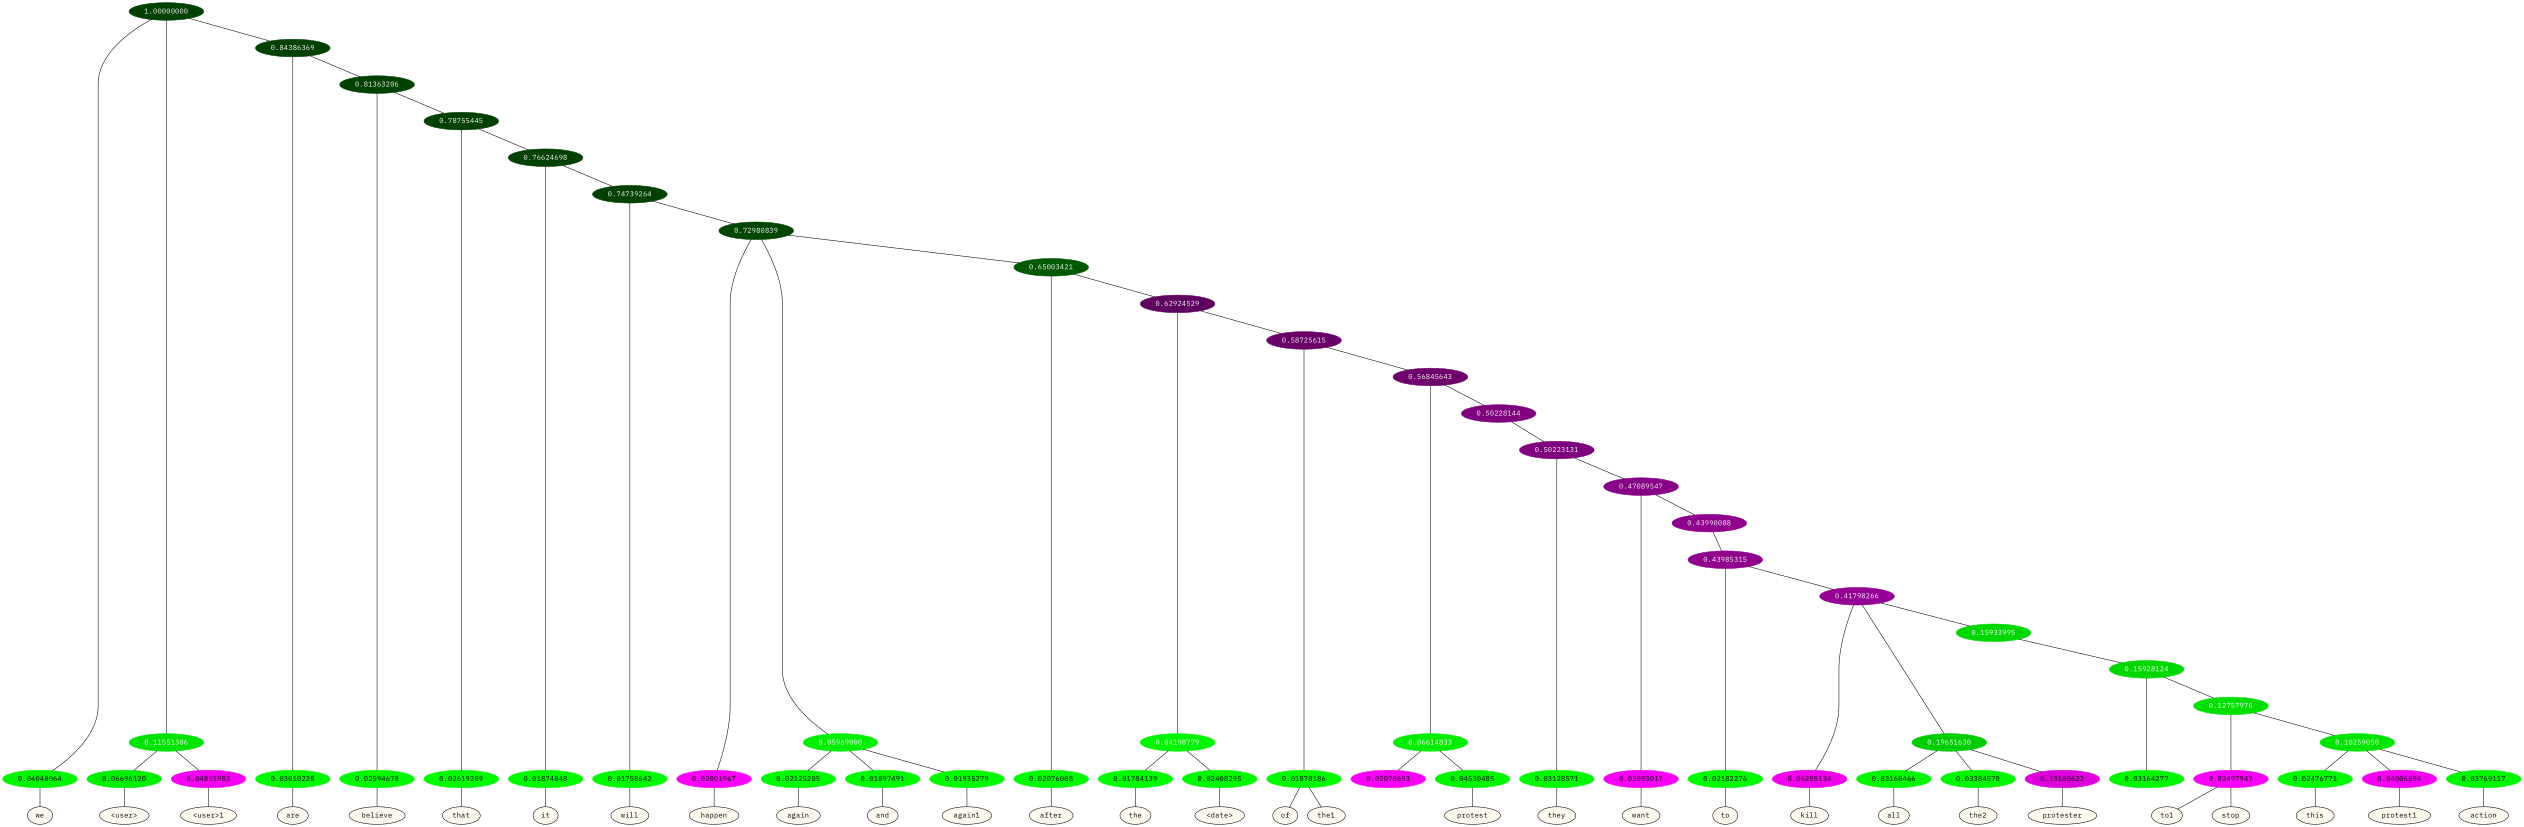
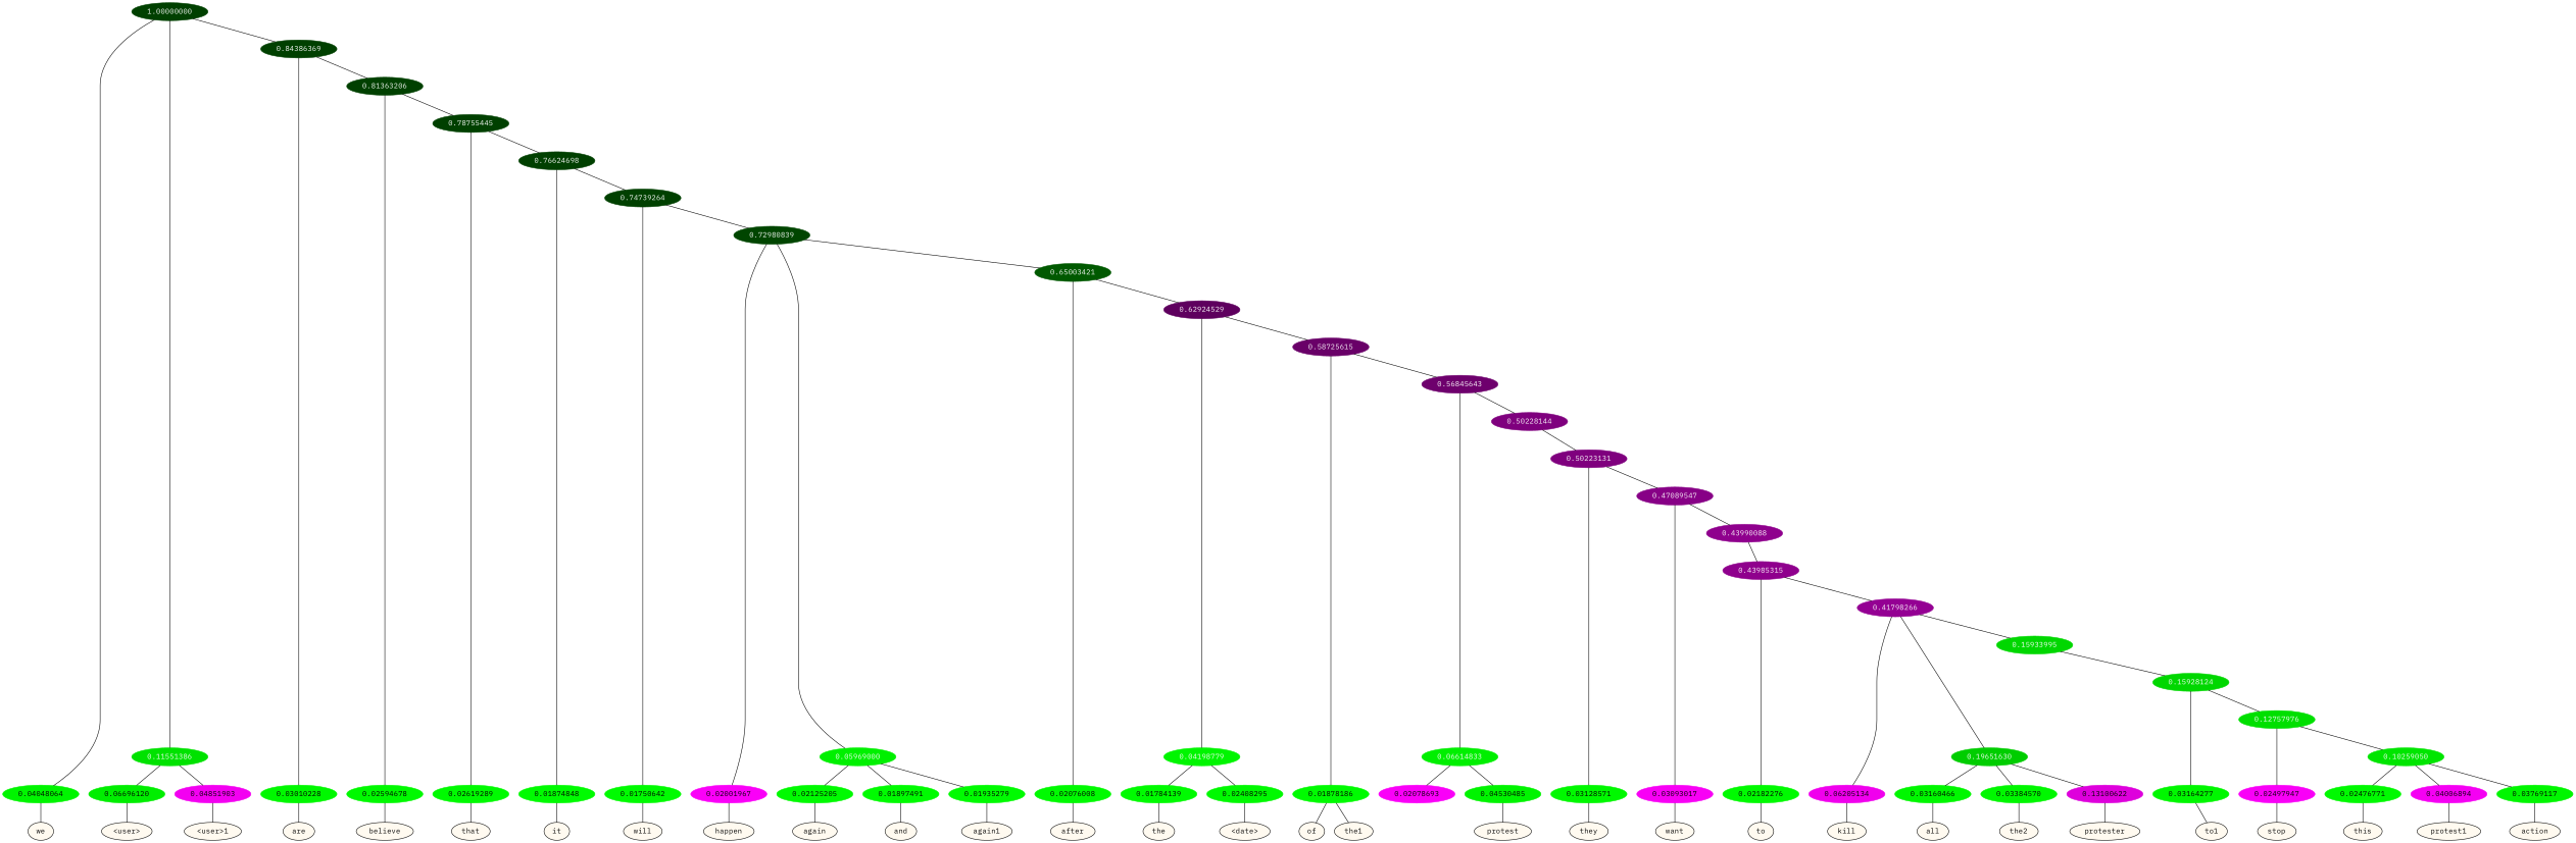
  graph {
    fontname="IBM Plex Mono"
    node [color=black fontname="IBM Plex Mono" format=png nodesep=0.001 ordering=out overlap_scaling=0.01 ranksep=0.001 style=filled]
    edge [fontname="IBM Plex Mono"]
    n1 [fillcolor=floralwhite height=0.15 label="\<user\>" style="filled,solid" width=0.15]
    n2 [fillcolor=floralwhite height=0.15 label="\<user\>1" style="filled,solid" width=0.15]
    n3 [fillcolor=floralwhite height=0.15 label=we style="filled,solid" width=0.15]
    n4 [fillcolor=floralwhite height=0.15 label=are style="filled,solid" width=0.15]
    n5 [fillcolor=floralwhite height=0.15 label=believe style="filled,solid" width=0.15]
    n6 [fillcolor=floralwhite height=0.15 label=that style="filled,solid" width=0.15]
    n7 [fillcolor=floralwhite height=0.15 label=it style="filled,solid" width=0.15]
    n8 [fillcolor=floralwhite height=0.15 label=will style="filled,solid" width=0.15]
    n9 [fillcolor=floralwhite height=0.15 label=happen style="filled,solid" width=0.15]
    n10 [fillcolor=floralwhite height=0.15 label=again style="filled,solid" width=0.15]
    n11 [fillcolor=floralwhite height=0.15 label=and style="filled,solid" width=0.15]
    n12 [fillcolor=floralwhite height=0.15 label=again1 style="filled,solid" width=0.15]
    n13 [fillcolor=floralwhite height=0.15 label=after style="filled,solid" width=0.15]
    n14 [fillcolor=floralwhite height=0.15 label=the style="filled,solid" width=0.15]
    n15 [fillcolor=floralwhite height=0.15 label="\<date\>" style="filled,solid" width=0.15]
    n16 [fillcolor=floralwhite height=0.15 label=of style="filled,solid" width=0.15]
    n17 [fillcolor=floralwhite height=0.15 label=the1 style="filled,solid" width=0.15]
    n18 [fillcolor=floralwhite height=0.15 label=protest style="filled,solid" width=0.15]
    n19 [fillcolor=floralwhite height=0.15 label=they style="filled,solid" width=0.15]
    n20 [fillcolor=floralwhite height=0.15 label=want style="filled,solid" width=0.15]
    n21 [fillcolor=floralwhite height=0.15 label=to style="filled,solid" width=0.15]
    n22 [fillcolor=floralwhite height=0.15 label=kill style="filled,solid" width=0.15]
    n23 [fillcolor=floralwhite height=0.15 label=all style="filled,solid" width=0.15]
    n24 [fillcolor=floralwhite height=0.15 label=the2 style="filled,solid" width=0.15]
    n25 [fillcolor=floralwhite height=0.15 label=protester style="filled,solid" width=0.15]
    n26 [fillcolor=floralwhite height=0.15 label=to1 style="filled,solid" width=0.15]
    n27 [fillcolor=floralwhite height=0.15 label=stop style="filled,solid" width=0.15]
    n28 [fillcolor=floralwhite height=0.15 label=this style="filled,solid" width=0.15]
    n29 [fillcolor=floralwhite height=0.15 label=protest1 style="filled,solid" width=0.15]
    n30 [fillcolor=floralwhite height=0.15 label=action style="filled,solid" width=0.15]
    n31 [color="0.334 1.000 0.933" fontcolor=black height=0.15 label=0.06696120 width=0.15]
    n32 [color="0.835 1.000 0.951" fontcolor=black height=0.15 label=0.04851903 width=0.15]
    n33 [color="0.334 1.000 0.960" fontcolor=black height=0.15 label=0.04048064 width=0.15]
    n34 [color="0.334 1.000 0.970" fontcolor=black height=0.15 label=0.03010228 width=0.15]
    n35 [color="0.334 1.000 0.974" fontcolor=black height=0.15 label=0.02594678 width=0.15]
    n36 [color="0.334 1.000 0.979" fontcolor=black height=0.15 label=0.02619289 width=0.15]
    n37 [color="0.334 1.000 0.981" fontcolor=black height=0.15 label=0.01874848 width=0.15]
    n38 [color="0.334 1.000 0.982" fontcolor=black height=0.15 label=0.01750642 width=0.15]
    n39 [color="0.835 1.000 0.980" fontcolor=black height=0.15 label=0.02001967 width=0.15]
    n40 [color="0.334 1.000 0.979" fontcolor=black height=0.15 label=0.02125205 width=0.15]
    n41 [color="0.334 1.000 0.981" fontcolor=black height=0.15 label=0.01897491 width=0.15]
    n42 [color="0.334 1.000 0.981" fontcolor=black height=0.15 label=0.01935279 width=0.15]
    n43 [color="0.334 1.000 0.979" fontcolor=black height=0.15 label=0.02076008 width=0.15]
    n44 [color="0.334 1.000 0.982" fontcolor=black height=0.15 label=0.01784139 width=0.15]
    n45 [color="0.334 1.000 0.976" fontcolor=black height=0.15 label=0.02408295 width=0.15]
    n46 [color="0.334 1.000 0.981" fontcolor=black height=0.15 label=0.01878186 width=0.15]
    n47 [color="0.835 1.000 0.979" fontcolor=black height=0.15 label=0.02078693 width=0.15]
    n48 [color="0.334 1.000 0.955" fontcolor=black height=0.15 label=0.04530485 width=0.15]
    n49 [color="0.334 1.000 0.969" fontcolor=black height=0.15 label=0.03128571 width=0.15]
    n50 [color="0.835 1.000 0.969" fontcolor=black height=0.15 label=0.03093017 width=0.15]
    n51 [color="0.334 1.000 0.978" fontcolor=black height=0.15 label=0.02182276 width=0.15]
    n52 [color="0.835 1.000 0.938" fontcolor=black height=0.15 label=0.06205134 width=0.15]
    n53 [color="0.334 1.000 0.968" fontcolor=black height=0.15 label=0.03160466 width=0.15]
    n54 [color="0.334 1.000 0.966" fontcolor=black height=0.15 label=0.03384570 width=0.15]
    n55 [color="0.835 1.000 0.869" fontcolor=black height=0.15 label=0.13100622 width=0.15]
    n56 [color="0.334 1.000 0.968" fontcolor=black height=0.15 label=0.03164277 width=0.15]
    n57 [color="0.835 1.000 0.975" fontcolor=black height=0.15 label=0.02497947 width=0.15]
    n58 [color="0.334 1.000 0.975" fontcolor=black height=0.15 label=0.02476771 width=0.15]
    n59 [color="0.835 1.000 0.960" fontcolor=black height=0.15 label=0.04006894 width=0.15]
    n60 [color="0.334 1.000 0.962" fontcolor=black height=0.15 label=0.03769117 width=0.15]
    n61 [color="0.334 1.000 0.250" fontcolor=grey99 height=0.15 label=1.00000000 width=0.15]
    n62 [color="0.334 1.000 0.884" fontcolor=grey99 height=0.15 label=0.11551386 width=0.15]
    n63 [color="0.334 1.000 0.250" fontcolor=grey99 height=0.15 label=0.84386369 width=0.15]
    n64 [color="0.334 1.000 0.250" fontcolor=grey99 height=0.15 label=0.81363206 width=0.15]
    n65 [color="0.334 1.000 0.250" fontcolor=grey99 height=0.15 label=0.78755445 width=0.15]
    n66 [color="0.334 1.000 0.250" fontcolor=grey99 height=0.15 label=0.76624698 width=0.15]
    n67 [color="0.334 1.000 0.253" fontcolor=grey99 height=0.15 label=0.74739264 width=0.15]
    n68 [color="0.334 1.000 0.270" fontcolor=grey99 height=0.15 label=0.72980839 width=0.15]
    n69 [color="0.334 1.000 0.940" fontcolor=grey99 height=0.15 label=0.05969000 width=0.15]
    n70 [color="0.334 1.000 0.350" fontcolor=grey99 height=0.15 label=0.65003421 width=0.15]
    n71 [color="0.835 1.000 0.371" fontcolor=grey99 height=0.15 label=0.62924529 width=0.15]
    n72 [color="0.334 1.000 0.958" fontcolor=grey99 height=0.15 label=0.04198779 width=0.15]
    n73 [color="0.835 1.000 0.413" fontcolor=grey99 height=0.15 label=0.58725615 width=0.15]
    n74 [color="0.835 1.000 0.432" fontcolor=grey99 height=0.15 label=0.56845643 width=0.15]
    n75 [color="0.334 1.000 0.934" fontcolor=grey99 height=0.15 label=0.06614833 width=0.15]
    n76 [color="0.835 1.000 0.498" fontcolor=grey99 height=0.15 label=0.50228144 width=0.15]
    n77 [color="0.835 1.000 0.498" fontcolor=grey99 height=0.15 label=0.50223131 width=0.15]
    n78 [color="0.835 1.000 0.529" fontcolor=grey99 height=0.15 label=0.47089547 width=0.15]
    n79 [color="0.835 1.000 0.560" fontcolor=grey99 height=0.15 label=0.43990088 width=0.15]
    n80 [color="0.835 1.000 0.560" fontcolor=grey99 height=0.15 label=0.43985315 width=0.15]
    n81 [color="0.835 1.000 0.582" fontcolor=grey99 height=0.15 label=0.41798266 width=0.15]
    n82 [color="0.334 1.000 0.803" fontcolor=grey99 height=0.15 label=0.19651630 width=0.15]
    n83 [color="0.334 1.000 0.841" fontcolor=grey99 height=0.15 label=0.15933995 width=0.15]
    n84 [color="0.334 1.000 0.841" fontcolor=grey99 height=0.15 label=0.15928124 width=0.15]
    n85 [color="0.334 1.000 0.872" fontcolor=grey99 height=0.15 label=0.12757976 width=0.15]
    n86 [color="0.334 1.000 0.897" fontcolor=grey99 height=0.15 label=0.10259050 width=0.15]
    subgraph sub_1 {
      rank=same
      n1
      n2
      n3
      n4
      n5
      n6
      n7
      n8
      n9
      n10
      n11
      n12
      n13
      n14
      n15
      n16
      n17
      n18
      n19
      n20
      n21
      n22
      n23
      n24
      n25
      n26
      n27
      n28
      n29
      n30
    }
    subgraph sub_2 {
      rank=same
      n31
      n32
      n33
      n34
      n35
      n36
      n37
      n38
      n39
      n40
      n41
      n42
      n43
      n44
      n45
      n46
      n47
      n48
      n49
      n50
      n51
      n52
      n53
      n54
      n55
      n56
      n57
      n58
      n59
      n60
    }
    n31 -- n1
    n32 -- n2
    n33 -- n3
    n34 -- n4
    n35 -- n5
    n36 -- n6
    n37 -- n7
    n38 -- n8
    n39 -- n9
    n40 -- n10
    n41 -- n11
    n42 -- n12
    n43 -- n13
    n44 -- n14
    n45 -- n15
    n46 -- n16
    n46 -- n17
    n48 -- n18
    n49 -- n19
    n50 -- n20
    n51 -- n21
    n52 -- n22
    n53 -- n23
    n54 -- n24
    n55 -- n25
-   n57 -- n26
+   n56 -- n26
    n57 -- n27
    n58 -- n28
    n59 -- n29
    n60 -- n30
    n61 -- n33
    n61 -- n62
    n61 -- n63
    n62 -- n31
    n62 -- n32
    n63 -- n34
    n63 -- n64
    n64 -- n35
    n64 -- n65
    n65 -- n36
    n65 -- n66
    n66 -- n37
    n66 -- n67
    n67 -- n38
    n67 -- n68
    n68 -- n39
    n68 -- n69
    n68 -- n70
    n69 -- n40
    n69 -- n41
    n69 -- n42
    n70 -- n43
    n70 -- n71
    n71 -- n72
    n71 -- n73
    n72 -- n44
    n72 -- n45
    n73 -- n46
    n73 -- n74
    n74 -- n75
    n74 -- n76
    n75 -- n47
    n75 -- n48
    n76 -- n77
    n77 -- n49
    n77 -- n78
    n78 -- n50
    n78 -- n79
    n79 -- n80
    n80 -- n51
    n80 -- n81
    n81 -- n52
    n81 -- n82
    n81 -- n83
    n82 -- n53
    n82 -- n54
    n82 -- n55
    n83 -- n84
    n84 -- n56
    n84 -- n85
    n85 -- n57
    n85 -- n86
    n86 -- n58
    n86 -- n59
    n86 -- n60
  }
